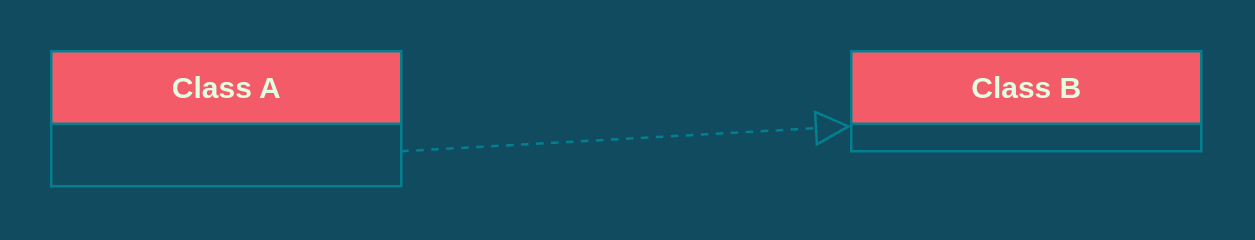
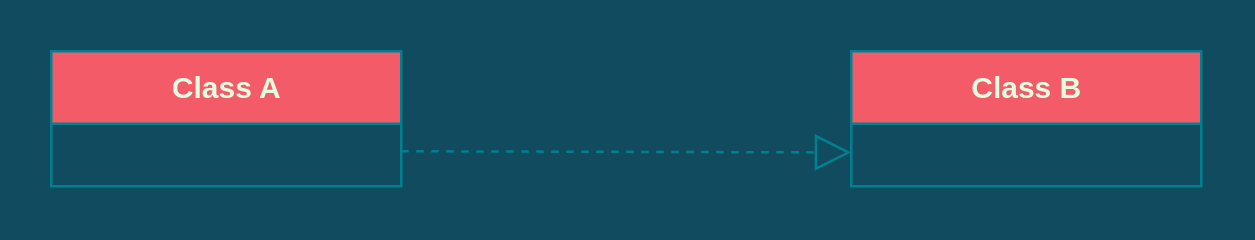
  <mxCell id="0" />
  <mxCell id="1" parent="0" />
  <mxCell id="2" value="Class A" style="swimlane;fontStyle=1;align=center;verticalAlign=middle;childLayout=stackLayout;horizontal=1;startSize=29;horizontalStack=0;resizeParent=1;resizeParentMax=0;resizeLast=0;collapsible=0;marginBottom=0;html=1;rounded=0;sketch=0;fontColor=#E4FDE1;strokeColor=#028090;fillColor=#F45B69;" vertex="1" parent="1"><mxGeometry x="20" y="20" width="140" height="54" as="geometry" /></mxCell>
- <mxCell id="3" value="Class B" style="swimlane;fontStyle=1;align=center;verticalAlign=middle;childLayout=stackLayout;horizontal=1;startSize=29;horizontalStack=0;resizeParent=1;resizeParentMax=0;resizeLast=0;collapsible=0;marginBottom=0;html=1;rounded=0;sketch=0;fontColor=#E4FDE1;strokeColor=#028090;fillColor=#F45B69;" vertex="1" parent="1"><mxGeometry x="340" y="20" width="140" height="40" as="geometry" /></mxCell>
+ <mxCell id="3" value="Class B" style="swimlane;fontStyle=1;align=center;verticalAlign=middle;childLayout=stackLayout;horizontal=1;startSize=29;horizontalStack=0;resizeParent=1;resizeParentMax=0;resizeLast=0;collapsible=0;marginBottom=0;html=1;rounded=0;sketch=0;fontColor=#E4FDE1;strokeColor=#028090;fillColor=#F45B69;" vertex="1" parent="1"><mxGeometry x="340" y="20" width="140" height="54" as="geometry" /></mxCell>
  <mxCell id="4" value="" style="endArrow=block;dashed=1;endFill=0;endSize=12;html=1;rounded=1;sketch=0;fontColor=#E4FDE1;strokeColor=#028090;fillColor=#F45B69;curved=0;entryX=0;entryY=0.75;entryDx=0;entryDy=0;" edge="1" parent="1" target="3"><mxGeometry width="160" relative="1" as="geometry"><mxPoint x="160" y="60" as="sourcePoint" /><mxPoint x="320" y="60" as="targetPoint" /></mxGeometry></mxCell>
